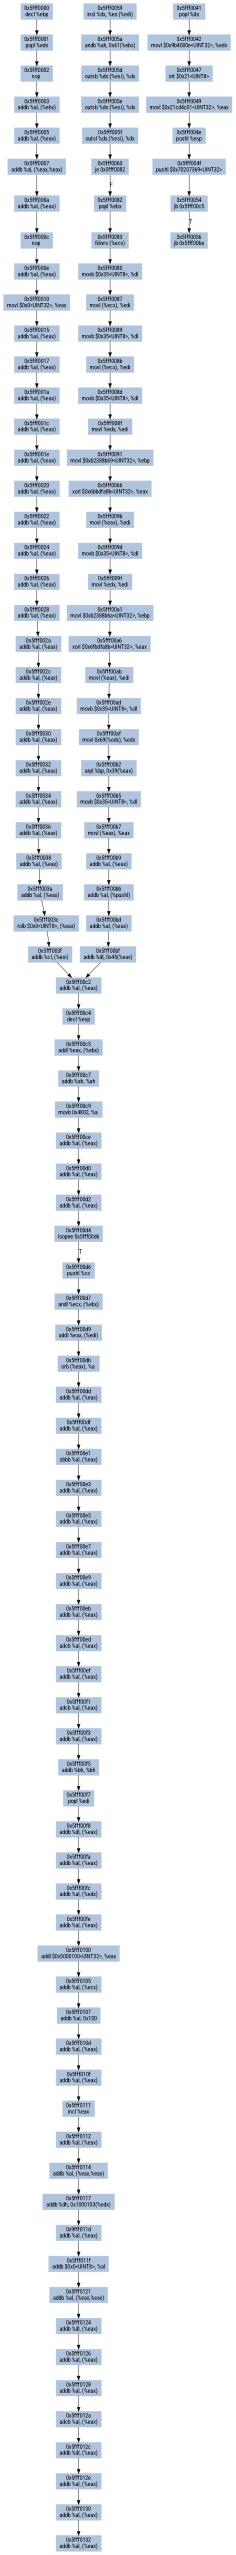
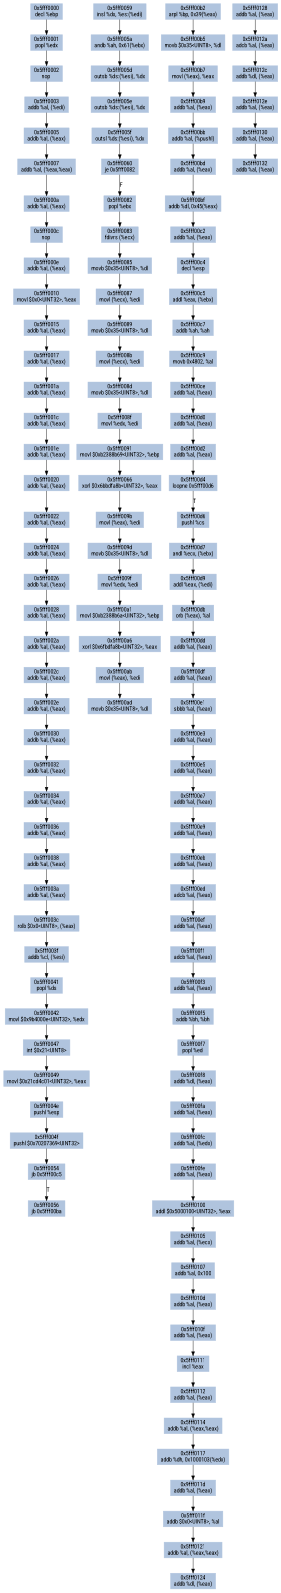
  digraph {
    fontname="Roboto Condensed"
    node [color=lightsteelblue fillcolor=lightsteelblue fontname="Roboto Condensed" shape=rectangle style=filled]
    edge [color="#000000" fontname="Roboto Condensed"]
    n1 [label="0x5fff0000\ndecl %ebp"]
    n2 [label="0x5fff0001\npopl %edx"]
    n3 [label="0x5fff0002\nnop "]
-   n4 [label="0x5fff0003\naddb %al, (%ebx)"]
+   n4 [label="0x5fff0003\naddb %al, (%edi)"]
    n5 [label="0x5fff0005\naddb %al, (%eax)"]
    n6 [label="0x5fff0007\naddb %al, (%eax,%eax)"]
    n7 [label="0x5fff000a\naddb %al, (%eax)"]
    n8 [label="0x5fff000c\nnop "]
    n9 [label="0x5fff000e\naddb %al, (%eax)"]
    n10 [label="0x5fff0010\nmovl $0x0<UINT32>, %eax"]
    n11 [label="0x5fff0015\naddb %al, (%eax)"]
    n12 [label="0x5fff0017\naddb %al, (%eax)"]
    n13 [label="0x5fff001a\naddb %al, (%eax)"]
    n14 [label="0x5fff001c\naddb %al, (%eax)"]
    n15 [label="0x5fff001e\naddb %al, (%eax)"]
    n16 [label="0x5fff0020\naddb %al, (%eax)"]
    n17 [label="0x5fff0022\naddb %al, (%eax)"]
    n18 [label="0x5fff0024\naddb %al, (%eax)"]
    n19 [label="0x5fff0026\naddb %al, (%eax)"]
    n20 [label="0x5fff0028\naddb %al, (%eax)"]
    n21 [label="0x5fff002a\naddb %al, (%eax)"]
    n22 [label="0x5fff002c\naddb %al, (%eax)"]
    n23 [label="0x5fff002e\naddb %al, (%eax)"]
    n24 [label="0x5fff0030\naddb %al, (%eax)"]
    n25 [label="0x5fff0032\naddb %al, (%eax)"]
    n26 [label="0x5fff0034\naddb %al, (%eax)"]
    n27 [label="0x5fff0036\naddb %al, (%eax)"]
    n28 [label="0x5fff0038\naddb %al, (%eax)"]
    n29 [label="0x5fff003a\naddb %al, (%eax)"]
    n30 [label="0x5fff003c\nrolb $0x0<UINT8>, (%eax)"]
    n31 [label="0x5fff003f\naddb %cl, (%esi)"]
    n32 [label="0x5fff0041\npopl %ds"]
    n33 [label="0x5fff0042\nmovl $0x9b4000e<UINT32>, %edx"]
    n34 [label="0x5fff0047\nint $0x21<UINT8>"]
    n35 [label="0x5fff0049\nmovl $0x21cd4c01<UINT32>, %eax"]
    n36 [label="0x5fff004e\npushl %esp"]
    n37 [label="0x5fff004f\npushl $0x70207369<UINT32>"]
    n38 [label="0x5fff0054\njb 0x5fff00c5"]
    n39 [label="0x5fff0056\njb 0x5fff00ba"]
    n40 [label="0x5fff0059\ninsl %dx, %es:(%edi)"]
    n41 [label="0x5fff005a\nandb %ah, 0x61(%ebx)"]
    n42 [label="0x5fff005d\noutsb %ds:(%esi), %dx"]
    n43 [label="0x5fff005e\noutsb %ds:(%esi), %dx"]
    n44 [label="0x5fff005f\noutsl %ds:(%esi), %dx"]
    n45 [label="0x5fff0060\nje 0x5fff0082"]
    n46 [label="0x5fff0082\npopl %ebx"]
    n47 [label="0x5fff0083\nfdivrs (%ecx)"]
    n48 [label="0x5fff0085\nmovb $0x35<UINT8>, %dl"]
    n49 [label="0x5fff0087\nmovl (%ecx), %edi"]
    n50 [label="0x5fff0089\nmovb $0x35<UINT8>, %dl"]
    n51 [label="0x5fff008b\nmovl (%ecx), %edi"]
    n52 [label="0x5fff008d\nmovb $0x35<UINT8>, %dl"]
    n53 [label="0x5fff008f\nmovl %edx, %edi"]
    n54 [label="0x5fff0091\nmovl $0xb2388b69<UINT32>, %ebp"]
    n55 [label="0x5fff0066\nxorl $0x6bbdfa8b<UINT32>, %eax"]
    n56 [label="0x5fff009b\nmovl (%eax), %edi"]
    n57 [label="0x5fff009d\nmovb $0x35<UINT8>, %dl"]
    n58 [label="0x5fff009f\nmovl %edx, %edi"]
    n59 [label="0x5fff00a1\nmovl $0xb2388b6a<UINT32>, %ebp"]
    n60 [label="0x5fff00a6\nxorl $0x6fbdfa8b<UINT32>, %eax"]
    n61 [label="0x5fff00ab\nmovl (%eax), %edi"]
    n62 [label="0x5fff00ad\nmovb $0x35<UINT8>, %dl"]
-   n63 [label="0x5fff00af\nmovl 0x69(%edx), %edx"]
    n64 [label="0x5fff00b2\narpl %bp, 0x39(%eax)"]
    n65 [label="0x5fff00b5\nmovb $0x35<UINT8>, %dl"]
    n66 [label="0x5fff00b7\nmovl (%eax), %eax"]
    n67 [label="0x5fff00b9\naddb %al, (%eax)"]
    n68 [label="0x5fff00bb\naddb %al, (%pushl)"]
    n69 [label="0x5fff00bd\naddb %al, (%eax)"]
    n70 [label="0x5fff00bf\naddb %dl, 0x45(%eax)"]
    n71 [label="0x5fff00c2\naddb %al, (%eax)"]
    n72 [label="0x5fff00c4\ndecl %esp"]
    n73 [label="0x5fff00c5\naddl %eax, (%ebx)"]
    n74 [label="0x5fff00c7\naddb %ah, %ah"]
    n75 [label="0x5fff00c9\nmovb 0x4802, %al"]
    n76 [label="0x5fff00ce\naddb %al, (%eax)"]
    n77 [label="0x5fff00d0\naddb %al, (%eax)"]
    n78 [label="0x5fff00d2\naddb %al, (%eax)"]
    n79 [label="0x5fff00d4\nloopne 0x5fff00d6"]
    n80 [label="0x5fff00d6\npushl %cs"]
    n81 [label="0x5fff00d7\nandl %ecx, (%ebx)"]
    n82 [label="0x5fff00d9\naddl %eax, (%edi)"]
    n83 [label="0x5fff00db\norb (%eax), %al"]
    n84 [label="0x5fff00dd\naddb %al, (%eax)"]
    n85 [label="0x5fff00df\naddb %al, (%eax)"]
    n86 [label="0x5fff00e1\nsbbb %al, (%eax)"]
    n87 [label="0x5fff00e3\naddb %al, (%eax)"]
    n88 [label="0x5fff00e5\naddb %al, (%eax)"]
    n89 [label="0x5fff00e7\naddb %al, (%eax)"]
    n90 [label="0x5fff00e9\naddb %al, (%eax)"]
    n91 [label="0x5fff00eb\naddb %al, (%eax)"]
    n92 [label="0x5fff00ed\nadcb %al, (%eax)"]
    n93 [label="0x5fff00ef\naddb %al, (%eax)"]
    n94 [label="0x5fff00f1\nadcb %al, (%eax)"]
    n95 [label="0x5fff00f3\naddb %al, (%eax)"]
    n96 [label="0x5fff00f5\naddb %bh, %bh"]
    n97 [label="0x5fff00f7\npopl %edi"]
    n98 [label="0x5fff00f8\naddb %dl, (%eax)"]
    n99 [label="0x5fff00fa\naddb %al, (%eax)"]
    n100 [label="0x5fff00fc\naddb %al, (%edx)"]
    n101 [label="0x5fff00fe\naddb %al, (%eax)"]
    n102 [label="0x5fff0100\naddl $0x5000100<UINT32>, %eax"]
    n103 [label="0x5fff0105\naddb %al, (%ecx)"]
    n104 [label="0x5fff0107\naddb %al, 0x100"]
    n105 [label="0x5fff010d\naddb %al, (%eax)"]
    n106 [label="0x5fff010f\naddb %al, (%eax)"]
    n107 [label="0x5fff0111\nincl %eax"]
    n108 [label="0x5fff0112\naddb %al, (%eax)"]
    n109 [label="0x5fff0114\naddb %al, (%eax,%eax)"]
    n110 [label="0x5fff0117\naddb %dh, 0x1000103(%edx)"]
    n111 [label="0x9fff011d\naddb %al, (%eax)"]
    n112 [label="0x5fff011f\naddb $0x0<UINT8>, %al"]
    n113 [label="0x5fff0121\naddb %al, (%eax,%eax)"]
    n114 [label="0x5fff0124\naddb %dl, (%eax)"]
-   n115 [label="0x5fff0126\naddb %al, (%eax)"]
    n116 [label="0x5fff0128\naddb %al, (%eax)"]
    n117 [label="0x5fff012a\nadcb %al, (%eax)"]
    n118 [label="0x5fff012c\naddb %dl, (%eax)"]
    n119 [label="0x5fff012e\naddb %al, (%eax)"]
    n120 [label="0x5fff0130\naddb %al, (%eax)"]
    n121 [label="0x5fff0132\naddb %al, (%eax)"]
    n1 -> n2
    n2 -> n3
    n3 -> n4
    n4 -> n5
    n5 -> n6
    n6 -> n7
    n7 -> n8
    n8 -> n9
    n9 -> n10
    n10 -> n11
    n11 -> n12
    n12 -> n13
    n13 -> n14
    n14 -> n15
    n15 -> n16
    n16 -> n17
    n17 -> n18
    n18 -> n19
    n19 -> n20
    n20 -> n21
    n21 -> n22
    n22 -> n23
    n23 -> n24
    n24 -> n25
    n25 -> n26
    n26 -> n27
    n27 -> n28
    n28 -> n29
    n29 -> n30
    n30 -> n31
-   n31 -> n71
+   n31 -> n32
    n32 -> n33
    n33 -> n34
    n34 -> n35
    n35 -> n36
    n36 -> n37
    n37 -> n38
    n38 -> n39 [label=T]
    n40 -> n41
    n41 -> n42
    n42 -> n43
    n43 -> n44
    n44 -> n45
    n45 -> n46 [label=F]
    n46 -> n47
    n47 -> n48
    n48 -> n49
    n49 -> n50
    n50 -> n51
    n51 -> n52
    n52 -> n53
    n53 -> n54
    n54 -> n55
    n55 -> n56
    n56 -> n57
    n57 -> n58
    n58 -> n59
    n59 -> n60
    n60 -> n61
    n61 -> n62
-   n62 -> n63
-   n63 -> n64
    n64 -> n65
    n65 -> n66
    n66 -> n67
    n67 -> n68
    n68 -> n69
    n69 -> n70
    n70 -> n71
    n71 -> n72
    n72 -> n73
    n73 -> n74
    n74 -> n75
    n75 -> n76
    n76 -> n77
    n77 -> n78
    n78 -> n79
    n79 -> n80 [label=T]
    n80 -> n81
    n81 -> n82
    n82 -> n83
    n83 -> n84
    n84 -> n85
    n85 -> n86
    n86 -> n87
    n87 -> n88
    n88 -> n89
    n89 -> n90
    n90 -> n91
    n91 -> n92
    n92 -> n93
    n93 -> n94
    n94 -> n95
    n95 -> n96
    n96 -> n97
    n97 -> n98
    n98 -> n99
    n99 -> n100
    n100 -> n101
    n101 -> n102
    n102 -> n103
    n103 -> n104
    n104 -> n105
    n105 -> n106
    n106 -> n107
    n107 -> n108
    n108 -> n109
    n109 -> n110
    n110 -> n111
    n111 -> n112
    n112 -> n113
    n113 -> n114
-   n114 -> n115
-   n115 -> n116
    n116 -> n117
    n117 -> n118
    n118 -> n119
    n119 -> n120
    n120 -> n121
  }
